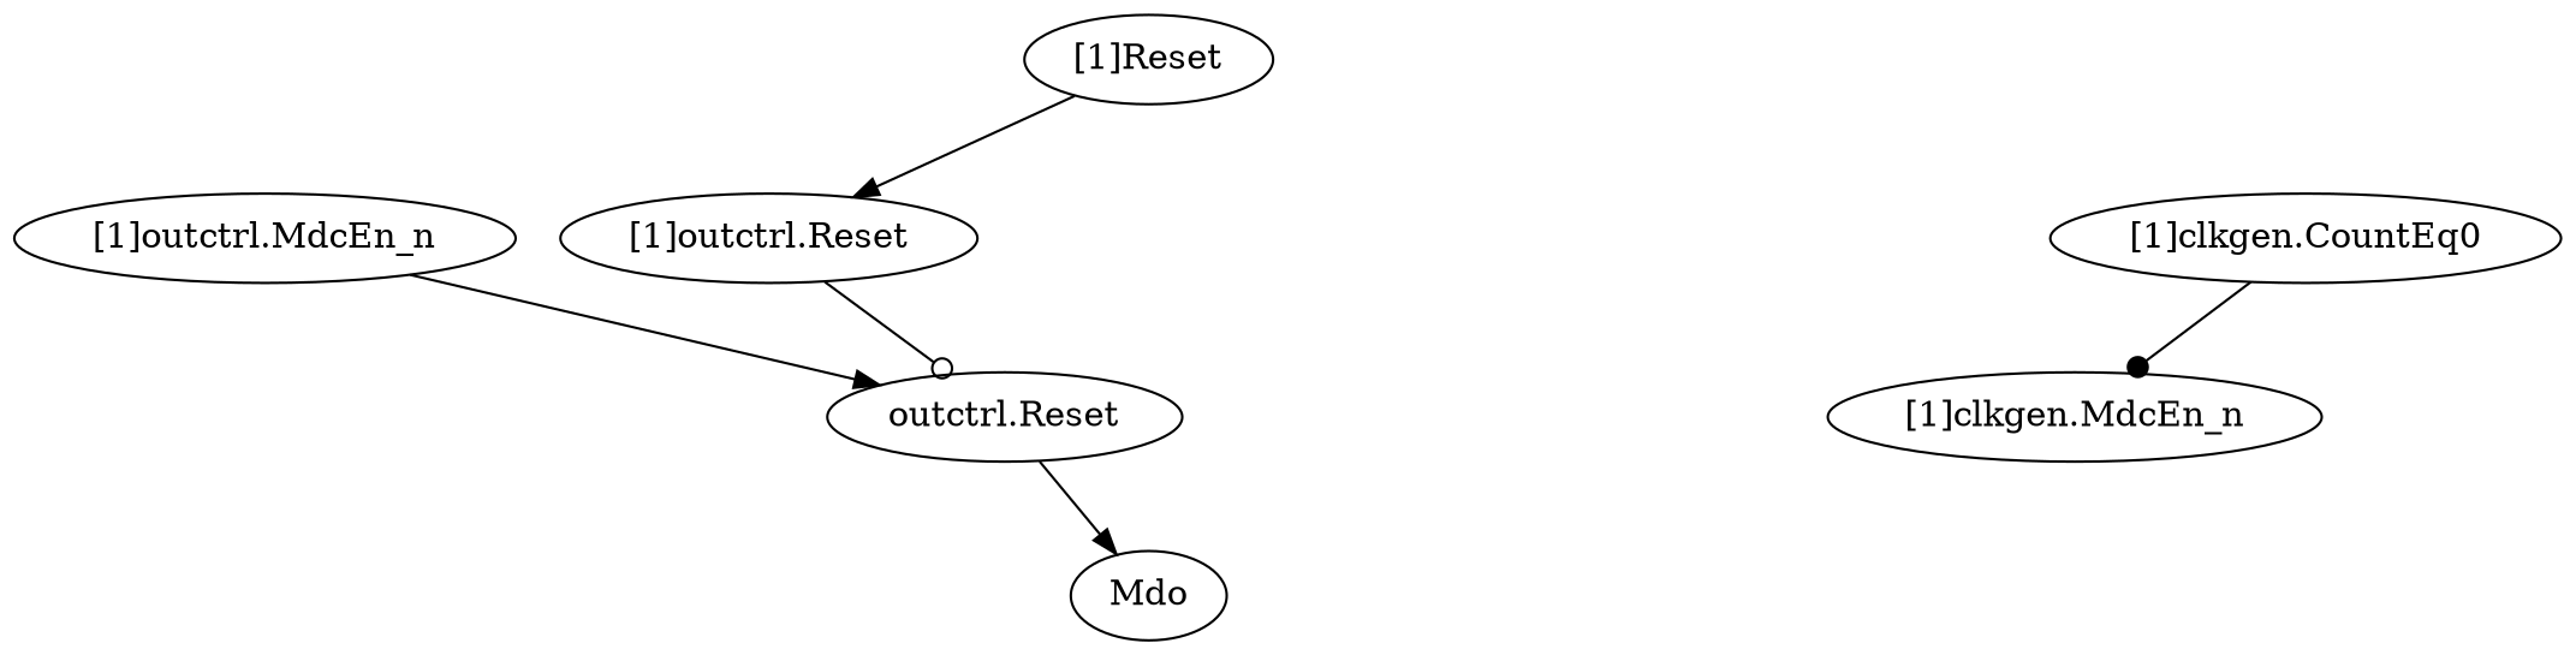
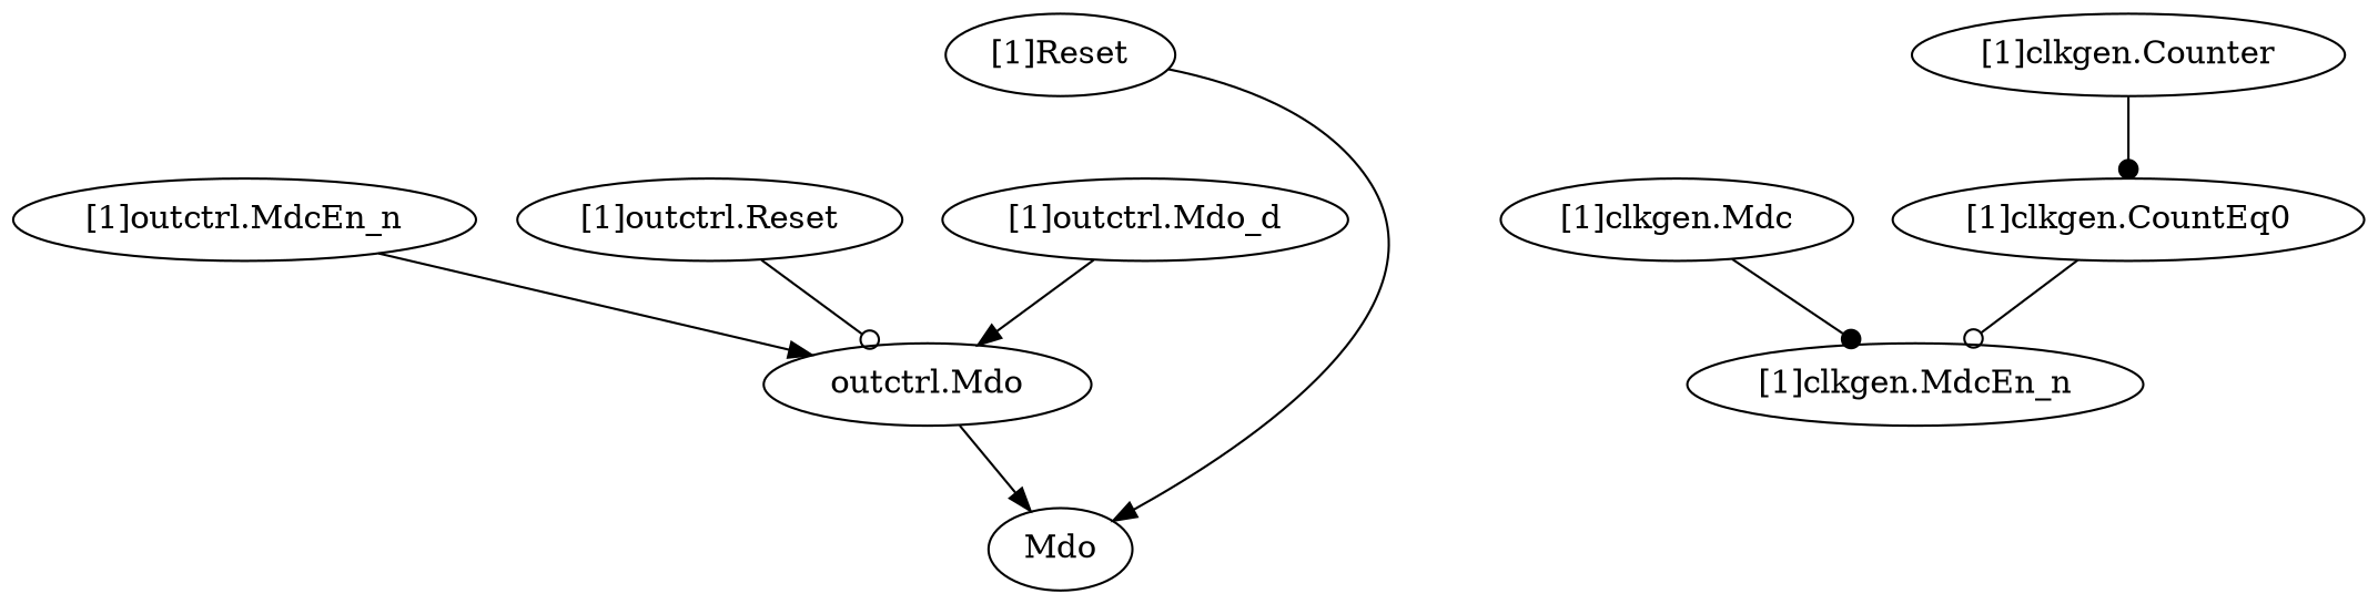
  strict digraph {
    node [complexity=1 rank=0.0]
    edge [arrowhead=normal]
    "[1]outctrl.MdcEn_n" [importance=0.0387445161003 rank=0.0387445161003]
-   "outctrl.Mdo" [complexity=0 importance=0.0303980081892 label="outctrl.Reset"]
+   "outctrl.Mdo" [complexity=0 importance=0.0303980081892]
    Mdo [complexity=0 importance=0.0140430259512]
    "[1]outctrl.Reset" [importance=0.0667003639955 rank=0.0667003639955]
    "[1]clkgen.CountEq0" [complexity=4 importance=0.0677717608521 rank=0.016942940213]
    "[1]clkgen.MdcEn_n" [importance=0.0567973020952 rank=0.0567973020952]
+   "[1]clkgen.Counter" [complexity=6 importance=0.0882106563546 rank=0.0147017760591]
+   "[1]clkgen.Mdc" [complexity=4 importance=0.0661035510214 rank=0.0165258877554]
    "[1]Reset" [importance=0.0725650863491 rank=0.0725650863491]
+   "[1]outctrl.Mdo_d" [complexity=3 importance=0.0490049535197 rank=0.0163349845066]
    "[1]outctrl.MdcEn_n" -> "outctrl.Mdo"
    "outctrl.Mdo" -> Mdo
    "[1]outctrl.Reset" -> "outctrl.Mdo" [arrowhead=odot]
-   "[1]clkgen.CountEq0" -> "[1]clkgen.MdcEn_n" [arrowhead=dot]
-   "[1]Reset" -> "[1]outctrl.Reset"
+   "[1]clkgen.CountEq0" -> "[1]clkgen.MdcEn_n" [arrowhead=odot]
+   "[1]clkgen.Counter" -> "[1]clkgen.CountEq0" [arrowhead=dot]
+   "[1]clkgen.Mdc" -> "[1]clkgen.MdcEn_n" [arrowhead=dot]
+   "[1]Reset" -> Mdo
+   "[1]outctrl.Mdo_d" -> "outctrl.Mdo"
  }
